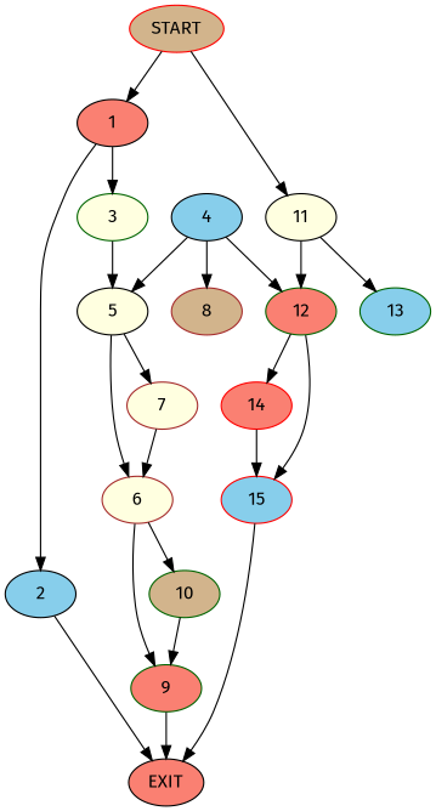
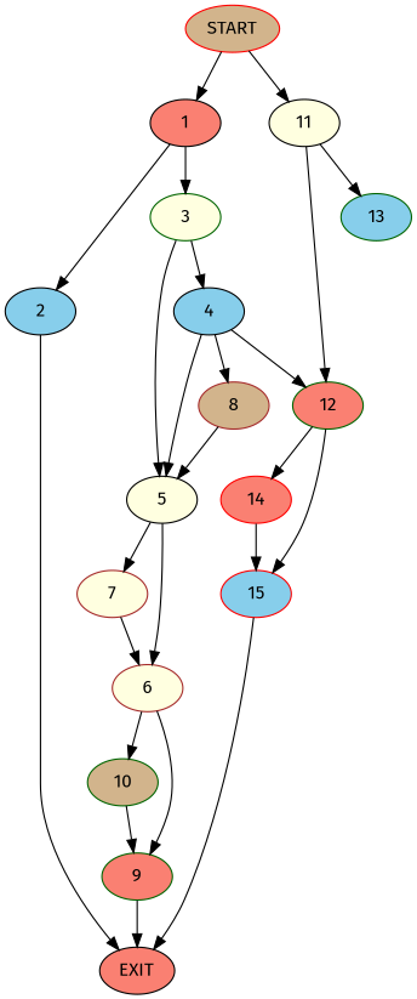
  digraph {
    fontname="Fira Sans"
    node [color=black fillcolor=salmon fontname="Fira Sans" style=filled]
    edge [fontname="Fira Sans"]
    n1 [color=red fillcolor=tan label=START]
    1
    11 [fillcolor=lightyellow]
    2 [fillcolor=skyblue]
    3 [color=darkgreen fillcolor=lightyellow]
    12 [color=darkgreen]
    13 [color=darkgreen fillcolor=skyblue]
    n8 [label=EXIT]
    4 [fillcolor=skyblue]
    5 [fillcolor=lightyellow]
    8 [color=brown fillcolor=tan]
    6 [color=brown fillcolor=lightyellow]
    7 [color=brown fillcolor=lightyellow]
    9 [color=darkgreen]
    10 [color=darkgreen fillcolor=tan]
    14 [color=red]
    15 [color=red fillcolor=skyblue]
    n1 -> 1
    n1 -> 11
    1 -> 2
    1 -> 3
    11 -> 12
    11 -> 13
    2 -> n8
+   3 -> 4
    3 -> 5
    12 -> 14
    12 -> 15
    4 -> 12
    4 -> 5
    4 -> 8
    5 -> 6
    5 -> 7
+   8 -> 5
    6 -> 9
    6 -> 10
    7 -> 6
    9 -> n8
    10 -> 9
    14 -> 15
    15 -> n8
  }
